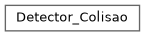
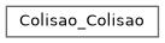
  digraph {
    rankdir=LR
-   n1 [color=grey40 fillcolor=white fontname=Helvetica fontsize=10 height=0.2 label=Detector_Colisao shape=box style=filled width=0.4]
+   n1 [color=grey40 fillcolor=white fontname=Helvetica fontsize=10 height=0.2 label=Colisao_Colisao shape=box style=filled width=0.4]
  }
